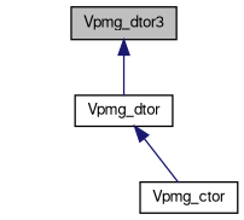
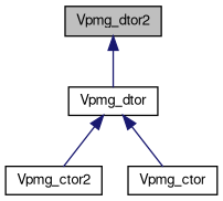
  digraph {
    rankdir=TB
    node [color=black fillcolor=white fontname=FreeSans fontsize=10 shape=record style=filled]
    edge [color=midnightblue dir=back fontname=FreeSans fontsize=10 labelfontname=FreeSans labelfontsize=10 style=solid]
-   n1 [fillcolor=grey75 fontcolor=black height=0.2 label=Vpmg_dtor3 width=0.4]
+   n1 [fillcolor=grey75 fontcolor=black height=0.2 label=Vpmg_dtor2 width=0.4]
    n2 [height=0.2 label=Vpmg_dtor width=0.4]
+   n3 [height=0.2 label=Vpmg_ctor2 width=0.4]
    n4 [height=0.2 label=Vpmg_ctor width=0.4]
    n1 -> n2
+   n2 -> n3
    n2 -> n4
  }
